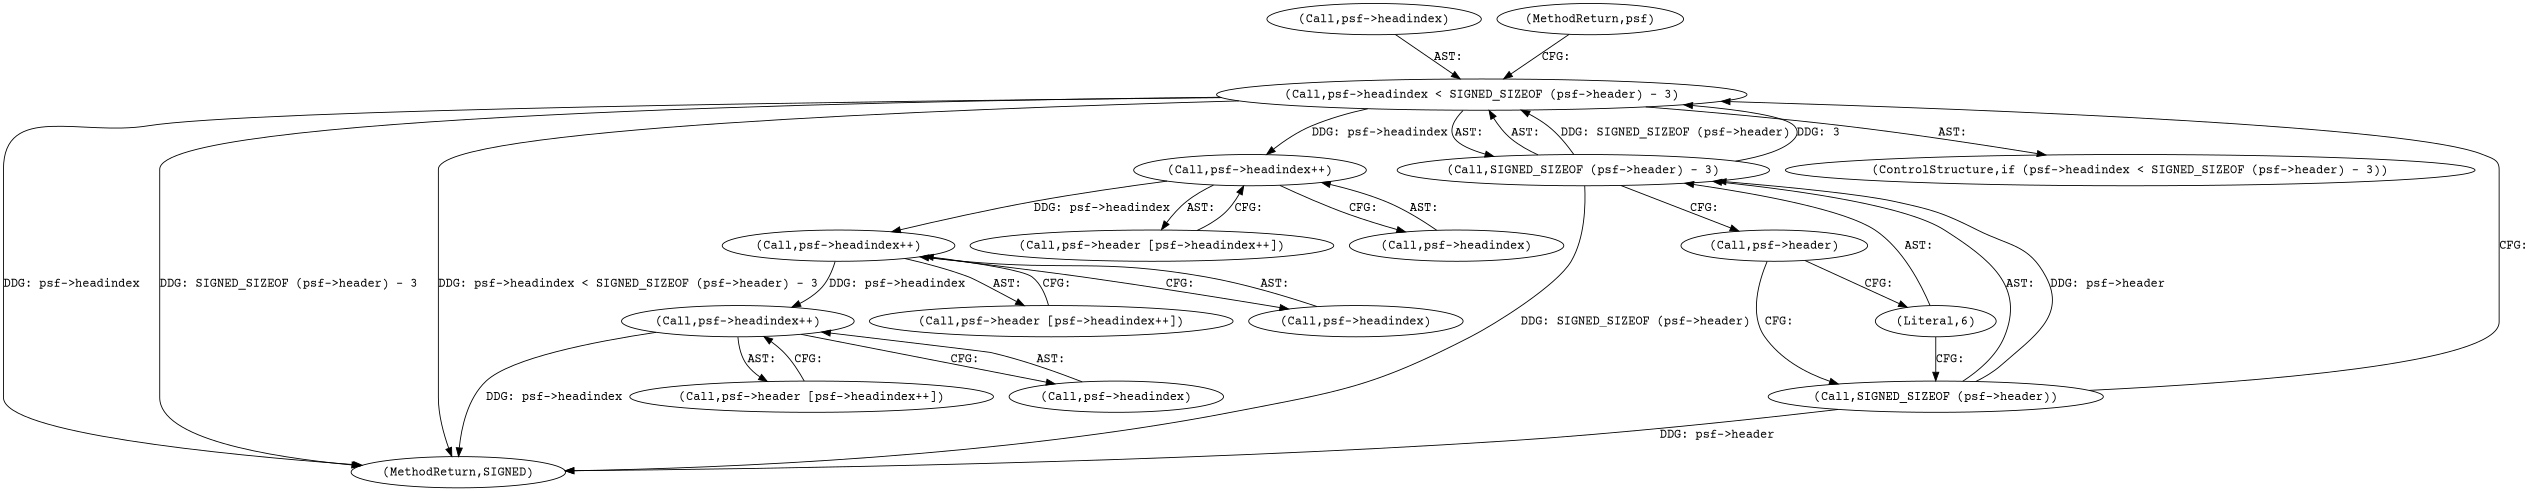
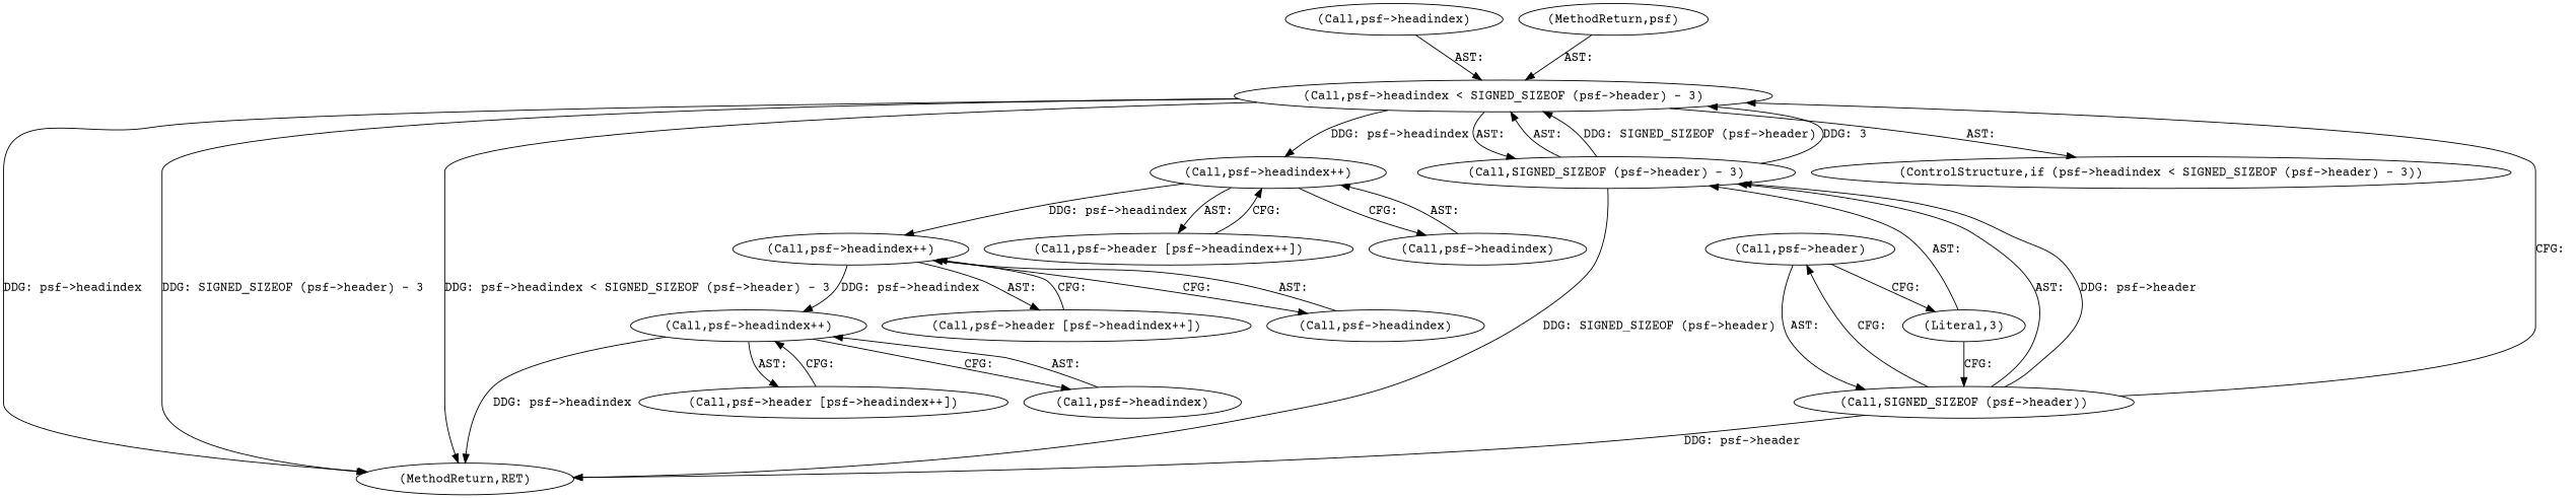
  digraph {
    fontname="Courier Prime"
    node [fontname="Courier Prime"]
    edge [fontname="Courier Prime"]
    n1 [label="(Call,psf->headindex++)"]
    n2 [label="(Call,psf->headindex++)"]
    n3 [label="(Call,psf->header [psf->headindex++])"]
    n4 [label="(Call,psf->headindex)"]
-   n5 [label="(MethodReturn,SIGNED)"]
+   n5 [label="(MethodReturn,RET)"]
    n6 [label="(Call,psf->header [psf->headindex++])"]
    n7 [label="(Call,psf->headindex)"]
    n8 [label="(Call,psf->headindex++)"]
    n9 [label="(Call,psf->header [psf->headindex++])"]
    n10 [label="(Call,psf->headindex)"]
    n11 [label="(Call,psf->headindex < SIGNED_SIZEOF (psf->header) - 3)"]
    n12 [label="(Call,SIGNED_SIZEOF (psf->header) - 3)"]
    n13 [label="(ControlStructure,if (psf->headindex < SIGNED_SIZEOF (psf->header) - 3))"]
-   n14 [label="(Literal,6)"]
+   n14 [label="(Literal,3)"]
    n15 [label="(Call,SIGNED_SIZEOF (psf->header))"]
    n16 [label="(Call,psf->header)"]
    n17 [label="(Call,psf->headindex)"]
    n18 [label="(MethodReturn,psf)"]
    n1 -> n2 [label="DDG: psf->headindex"]
    n1 -> n3 [label="AST: "]
    n1 -> n4 [label="CFG: "]
    n2 -> n5 [label="DDG: psf->headindex"]
    n2 -> n6 [label="AST: "]
    n2 -> n7 [label="CFG: "]
    n3 -> n1 [label="CFG: "]
    n4 -> n1 [label="AST: "]
    n6 -> n2 [label="CFG: "]
    n7 -> n2 [label="AST: "]
    n8 -> n1 [label="DDG: psf->headindex"]
    n8 -> n9 [label="AST: "]
    n8 -> n10 [label="CFG: "]
    n9 -> n8 [label="CFG: "]
    n10 -> n8 [label="AST: "]
    n11 -> n5 [label="DDG: psf->headindex"]
    n11 -> n5 [label="DDG: SIGNED_SIZEOF (psf->header) - 3"]
    n11 -> n5 [label="DDG: psf->headindex < SIGNED_SIZEOF (psf->header) - 3"]
    n11 -> n8 [label="DDG: psf->headindex"]
    n11 -> n12 [label="AST: "]
    n11 -> n13 [label="AST: "]
    n12 -> n5 [label="DDG: SIGNED_SIZEOF (psf->header)"]
    n12 -> n11 [label="AST: "]
    n12 -> n11 [label="DDG: SIGNED_SIZEOF (psf->header)"]
    n12 -> n11 [label="DDG: 3"]
    n14 -> n12 [label="AST: "]
    n14 -> n15 [label="CFG: "]
    n15 -> n5 [label="DDG: psf->header"]
    n15 -> n11 [label="CFG: "]
    n15 -> n12 [label="AST: "]
    n15 -> n12 [label="DDG: psf->header"]
-   n12 -> n16 [label="CFG: "]
+   n15 -> n16 [label="CFG: "]
    n16 -> n14 [label="CFG: "]
-   n16 -> n15 [label="CFG: "]
+   n16 -> n15 [label="AST: "]
    n17 -> n11 [label="AST: "]
-   n18 -> n11 [label="CFG: "]
+   n18 -> n11 [label="AST: "]
  }
